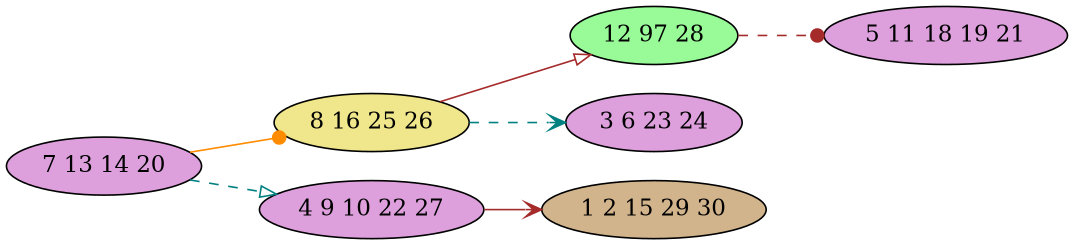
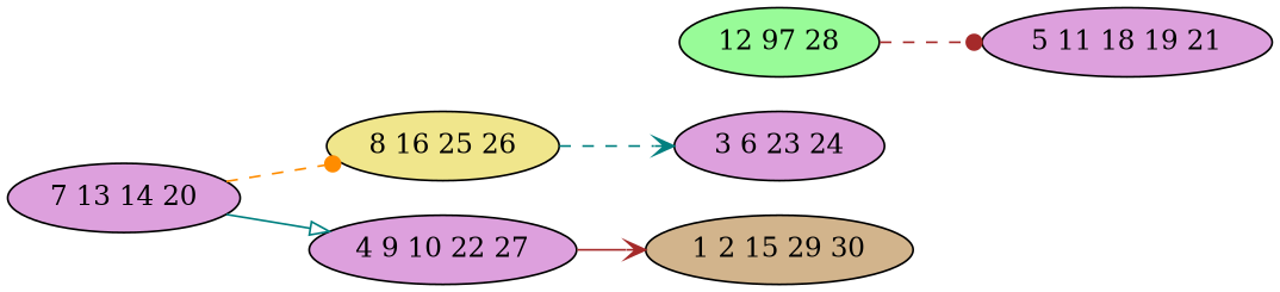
  digraph {
    rankdir=LR
    node [fillcolor=plum style=filled]
    edge [arrowhead=dot color=brown style=dashed]
    n1 [label="7 13 14 20"]
    n2 [fillcolor=khaki label="8 16 25 26"]
    n3 [label="4 9 10 22 27"]
    n4 [fillcolor=palegreen label="12 97 28"]
    n5 [label="3 6 23 24"]
    n6 [fillcolor=tan label="1 2 15 29 30"]
    n7 [label="5 11 18 19 21"]
-   n1 -> n2 [color=darkorange style=solid]
-   n1 -> n3 [arrowhead=onormal color=teal]
-   n2 -> n4 [arrowhead=onormal style=solid]
+   n1 -> n2 [color=darkorange]
+   n1 -> n3 [arrowhead=onormal color=teal style=solid]
    n2 -> n5 [arrowhead=vee color=teal]
    n3 -> n6 [arrowhead=vee style=solid]
    n4 -> n7
  }
